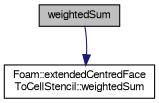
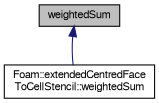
  digraph {
    rankdir=TB
    node [color=black fontname=FreeSans fontsize=10 shape=record]
    n1 [fillcolor=grey75 fontcolor=black height=0.2 label=weightedSum style=filled width=0.4]
    n2 [height=0.2 label="Foam::extendedCentredFace\lToCellStencil::weightedSum" width=0.4]
-   n2 -> n1 [color=midnightblue dir=back fontname=FreeSans fontsize=10 labelfontname=FreeSans labelfontsize=10 style=solid]
+   n1 -> n2 [color=midnightblue dir=back fontname=FreeSans fontsize=10 labelfontname=FreeSans labelfontsize=10 style=solid]
  }
